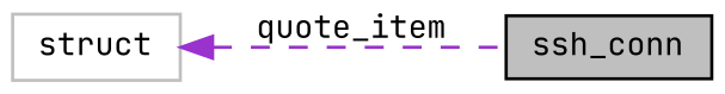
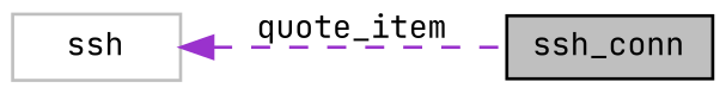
  digraph {
    rankdir=LR
    fontname="JetBrains Mono"
    node [fontname="JetBrains Mono" fontsize=10 shape=record style=filled]
    n1 [color=black fillcolor=grey75 fontcolor=black height=0.2 label=ssh_conn width=0.4]
-   n2 [color=grey75 fillcolor=white height=0.2 label=struct width=0.4]
+   n2 [color=grey75 fillcolor=white height=0.2 label=ssh width=0.4]
    n2 -> n1 [color=darkorchid3 dir=back fontname="JetBrains Mono" fontsize=10 label=" quote_item" labelfontname=Helvetica labelfontsize=10 style=dashed]
  }
